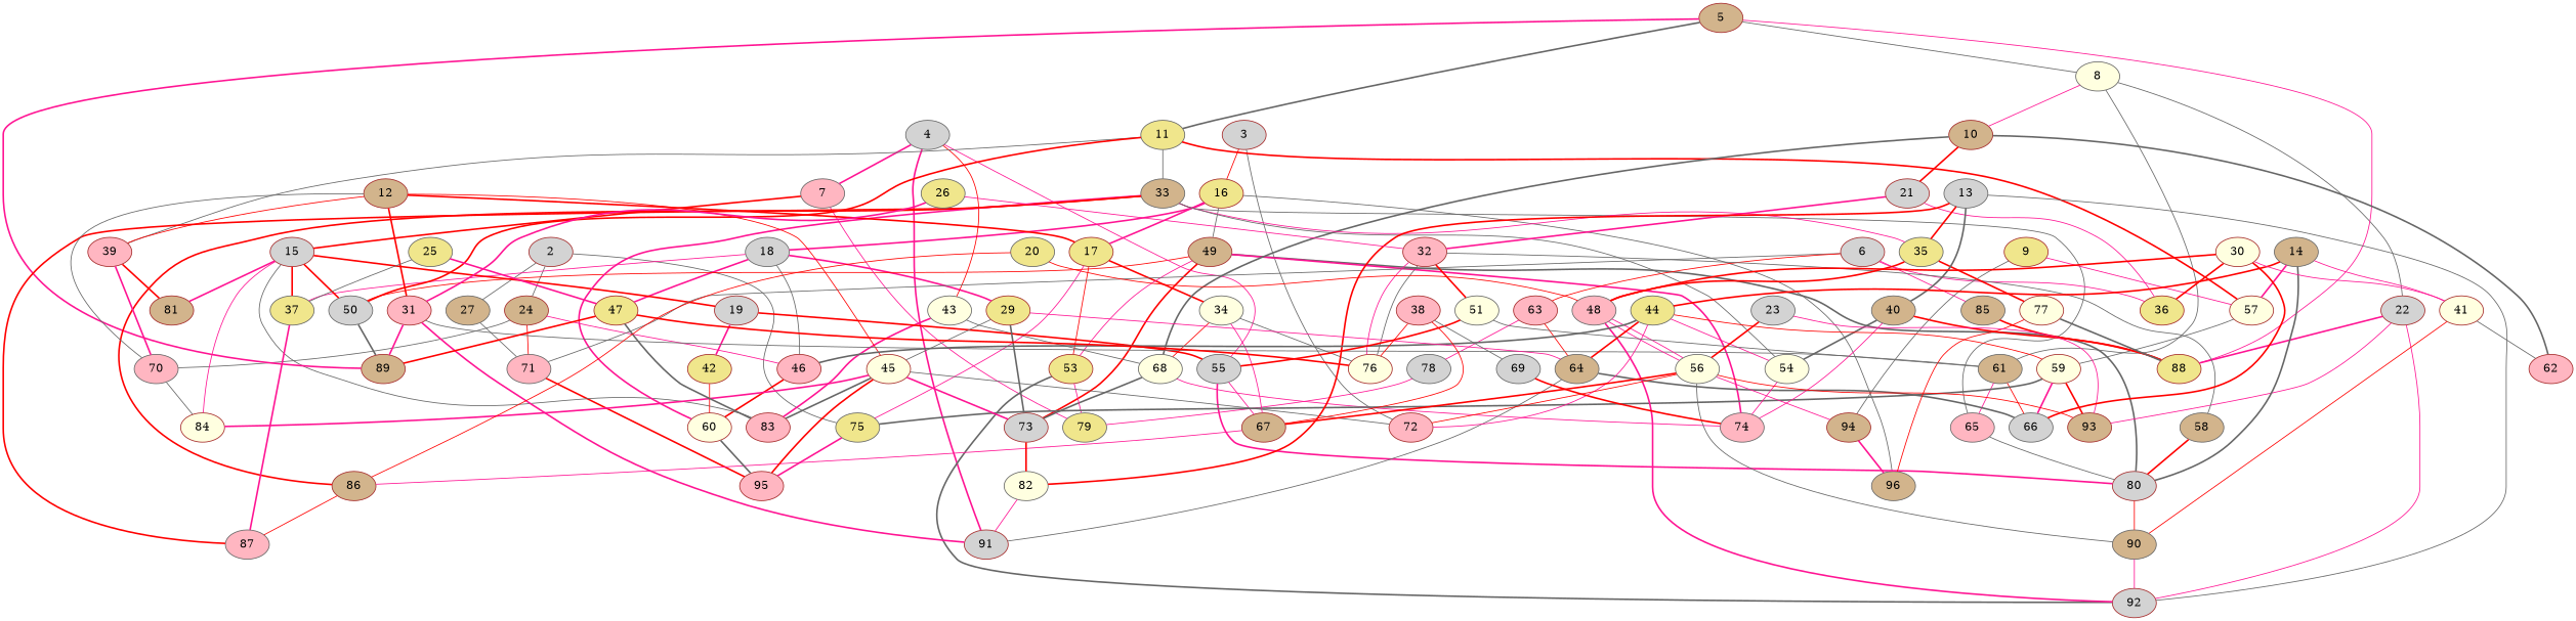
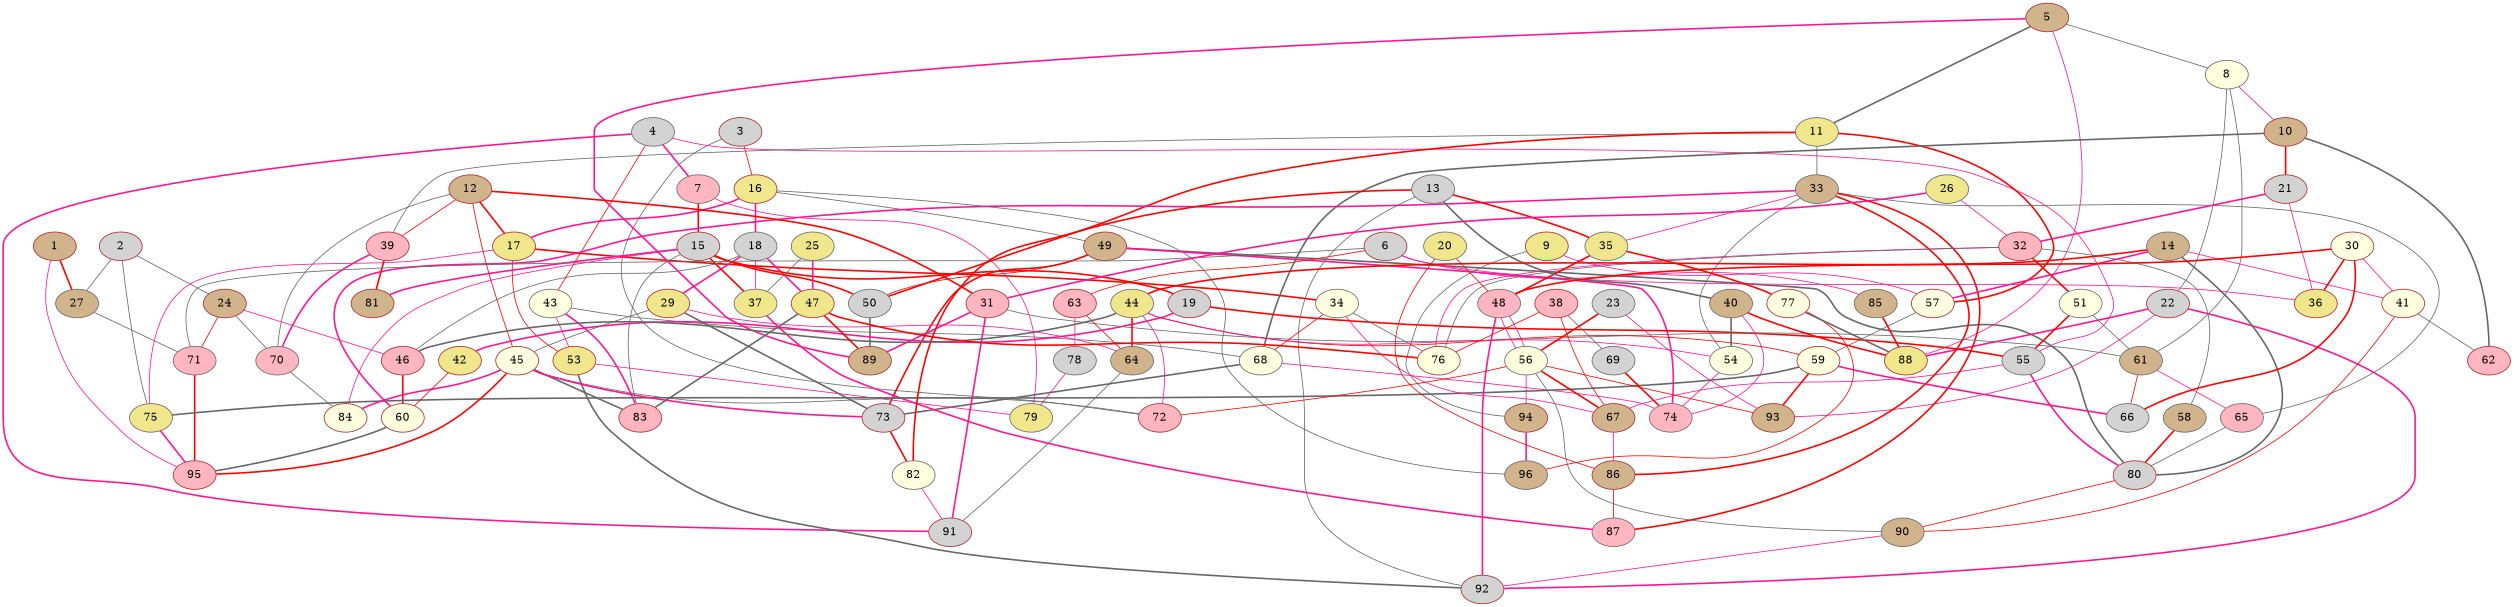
  graph {
    node [color=brown fillcolor=tan style=filled]
    edge [color=deeppink style=solid]
    27 [color=gray40]
+   1
    95 [fillcolor=lightpink]
    71 [color=gray40 fillcolor=lightpink]
    2 [fillcolor=lightgrey]
    24
    75 [color=gray40 fillcolor=khaki]
    70 [color=gray40 fillcolor=lightpink]
    46 [fillcolor=lightpink]
    3 [fillcolor=lightgrey]
    16 [fillcolor=khaki]
    72 [fillcolor=lightpink]
    17 [fillcolor=khaki]
    18 [color=gray40 fillcolor=lightgrey]
    49
    96 [color=gray40]
    4 [color=gray40 fillcolor=lightgrey]
    7 [color=gray40 fillcolor=lightpink]
    43 [color=gray40 fillcolor=lightyellow]
    55 [color=gray40 fillcolor=lightgrey]
    91 [fillcolor=lightgrey]
    15 [fillcolor=lightgrey]
    79 [color=gray40 fillcolor=khaki]
    68 [color=gray40 fillcolor=lightyellow]
    83 [fillcolor=lightpink]
    53 [fillcolor=khaki]
    80 [fillcolor=lightgrey]
    67
    8 [color=gray40 fillcolor=lightyellow]
    5
    11 [color=gray40 fillcolor=khaki]
    88 [fillcolor=khaki]
    89
    10
    22 [fillcolor=lightgrey]
    61 [color=gray40]
    57 [fillcolor=lightyellow]
    33 [color=gray40]
    39 [fillcolor=lightpink]
    50 [color=gray40 fillcolor=lightgrey]
    6 [fillcolor=lightgrey]
    36 [fillcolor=khaki]
    63 [fillcolor=lightpink]
    85 [color=gray40]
    64 [color=gray40]
    78 [color=gray40 fillcolor=lightgrey]
    81
    19 [fillcolor=lightgrey]
    37 [color=gray40 fillcolor=khaki]
    84 [fillcolor=lightyellow]
    21 [fillcolor=lightgrey]
    62 [fillcolor=lightpink]
    92 [fillcolor=lightgrey]
    93
    66 [color=gray40 fillcolor=lightgrey]
    65 [color=gray40 fillcolor=lightpink]
    9 [fillcolor=khaki]
    94
    59 [fillcolor=lightyellow]
    32 [fillcolor=lightpink]
    73 [fillcolor=lightgrey]
    74 [color=gray40 fillcolor=lightpink]
    35 [color=gray40 fillcolor=khaki]
    86
    54 [color=gray40 fillcolor=lightyellow]
    60 [fillcolor=lightyellow]
    87 [color=gray40 fillcolor=lightpink]
    12
    31 [fillcolor=lightpink]
    45 [fillcolor=lightyellow]
    34 [color=gray40 fillcolor=lightyellow]
    13 [color=gray40 fillcolor=lightgrey]
    40 [color=gray40]
    82 [color=gray40 fillcolor=lightyellow]
    48 [color=gray40 fillcolor=lightpink]
    77 [fillcolor=lightyellow]
    14 [color=gray40]
    41 [fillcolor=lightyellow]
    44 [color=gray40 fillcolor=khaki]
    90 [color=gray40]
    42 [fillcolor=khaki]
    29 [fillcolor=khaki]
    47 [fillcolor=khaki]
    76 [fillcolor=lightyellow]
    20 [color=gray40 fillcolor=khaki]
    56 [color=gray40 fillcolor=lightyellow]
    51 [color=gray40 fillcolor=lightyellow]
    58 [color=gray40]
    23 [color=gray40 fillcolor=lightgrey]
    25 [color=gray40 fillcolor=khaki]
    26 [color=gray40 fillcolor=khaki]
    30 [fillcolor=lightyellow]
    38 [fillcolor=lightpink]
    69 [color=gray40 fillcolor=lightgrey]
    27 -- 71 [color=gray40]
+   1 -- 27 [color=red style=bold]
+   1 -- 95
    71 -- 95 [color=red style=bold]
    2 -- 27 [color=gray40]
    2 -- 24 [color=gray40]
    2 -- 75 [color=gray40]
    24 -- 71 [color=red]
    24 -- 70 [color=gray40]
    24 -- 46
    75 -- 95 [style=bold]
    70 -- 84 [color=gray40]
    46 -- 60 [color=red style=bold]
    3 -- 16 [color=red]
    3 -- 72 [color=gray40]
    16 -- 17 [style=bold]
    16 -- 18 [style=bold]
    16 -- 49 [color=gray40]
    16 -- 96 [color=gray40]
    17 -- 75
    17 -- 53 [color=red]
    17 -- 34 [color=red style=bold]
    18 -- 46 [color=gray40]
    18 -- 37
    18 -- 29 [style=bold]
    18 -- 47 [style=bold]
    49 -- 80 [color=gray40 style=bold]
    49 -- 50 [color=red]
    49 -- 73 [color=red style=bold]
    49 -- 74 [style=bold]
    4 -- 7 [style=bold]
    4 -- 43 [color=red]
    4 -- 55
    4 -- 91 [style=bold]
    7 -- 15 [color=red style=bold]
    7 -- 79
    43 -- 68 [color=gray40]
    43 -- 83 [style=bold]
-   49 -- 53
+   43 -- 53
    55 -- 80 [style=bold]
    55 -- 67
    15 -- 83 [color=gray40]
    15 -- 50 [color=red style=bold]
    15 -- 81 [style=bold]
    15 -- 19 [color=red style=bold]
    15 -- 37 [color=red style=bold]
    15 -- 84
    68 -- 73 [color=gray40 style=bold]
    68 -- 74
    53 -- 79
    53 -- 92 [color=gray40 style=bold]
    80 -- 90 [color=red]
    67 -- 86
    8 -- 10
    8 -- 22 [color=gray40]
    8 -- 61 [color=gray40]
    5 -- 8 [color=gray40]
    5 -- 11 [color=gray40 style=bold]
    5 -- 88
    5 -- 89 [style=bold]
    11 -- 57 [color=red style=bold]
    11 -- 33 [color=gray40]
    11 -- 39 [color=gray40]
    11 -- 50 [color=red style=bold]
    10 -- 68 [color=gray40 style=bold]
    10 -- 21 [color=red style=bold]
    10 -- 62 [color=gray40 style=bold]
    22 -- 88 [style=bold]
-   22 -- 92
+   22 -- 92 [style=bold]
    22 -- 93
    61 -- 66 [color=red]
    61 -- 65
    57 -- 59 [color=gray40]
    33 -- 65 [color=gray40]
    33 -- 35
    33 -- 86 [color=red style=bold]
    33 -- 54 [color=gray40]
    33 -- 60 [style=bold]
    33 -- 87 [color=red style=bold]
    39 -- 70 [style=bold]
    39 -- 81 [color=red style=bold]
    50 -- 89 [color=gray40 style=bold]
    6 -- 71 [color=gray40]
    6 -- 36
    6 -- 63 [color=red]
    6 -- 85
    63 -- 64 [color=red]
    63 -- 78
    85 -- 88 [color=red style=bold]
    64 -- 91 [color=gray40]
-   64 -- 66 [color=gray40 style=bold]
    78 -- 79
    19 -- 55 [color=red style=bold]
    19 -- 42 [style=bold]
    37 -- 87 [style=bold]
    21 -- 36
    21 -- 32 [style=bold]
    65 -- 80 [color=gray40]
    9 -- 57
    9 -- 94 [color=gray40]
    94 -- 96 [style=bold]
    59 -- 75 [color=gray40 style=bold]
    59 -- 93 [color=red style=bold]
    59 -- 66 [style=bold]
    32 -- 76
    32 -- 76 [color=gray40]
    32 -- 51 [color=red style=bold]
    32 -- 58 [color=gray40]
    73 -- 82 [color=red style=bold]
    35 -- 48 [color=red style=bold]
    35 -- 77 [color=red style=bold]
    86 -- 87 [color=red]
    54 -- 74
    60 -- 95 [color=gray40 style=bold]
    12 -- 70 [color=gray40]
    12 -- 17 [color=red style=bold]
    12 -- 39 [color=red]
    12 -- 31 [color=red style=bold]
    12 -- 45 [color=red]
    31 -- 91 [style=bold]
    31 -- 89 [style=bold]
    31 -- 61 [color=gray40]
    45 -- 95 [color=red style=bold]
    45 -- 72 [color=gray40]
    45 -- 83 [color=gray40 style=bold]
    45 -- 84 [style=bold]
    45 -- 73 [style=bold]
    34 -- 68 [color=red]
    34 -- 67
    34 -- 76 [color=gray40]
    13 -- 92 [color=gray40]
    13 -- 35 [color=red style=bold]
    13 -- 40 [color=gray40 style=bold]
    13 -- 82 [color=red style=bold]
    40 -- 88 [color=red style=bold]
    40 -- 74
    40 -- 54 [color=gray40 style=bold]
    82 -- 91
    48 -- 92 [style=bold]
    48 -- 56
    48 -- 56
    77 -- 96 [color=red]
    77 -- 88 [color=gray40 style=bold]
    14 -- 80 [color=gray40 style=bold]
    14 -- 57 [style=bold]
    14 -- 41
    14 -- 44 [color=red style=bold]
    41 -- 62 [color=gray40]
    41 -- 90 [color=red]
    44 -- 46 [color=gray40 style=bold]
    44 -- 72
    44 -- 64 [color=red style=bold]
    44 -- 59 [color=red]
    44 -- 54
    90 -- 92
    42 -- 60 [color=red]
    29 -- 64
    29 -- 73 [color=gray40 style=bold]
    29 -- 45 [color=gray40]
    47 -- 83 [color=gray40 style=bold]
    47 -- 89 [color=red style=bold]
    47 -- 76 [color=red style=bold]
    20 -- 86 [color=red]
    20 -- 48 [color=red]
    56 -- 72 [color=red]
    56 -- 67 [color=red style=bold]
    56 -- 93 [color=red]
    56 -- 94
    56 -- 90 [color=gray40]
    51 -- 55 [color=red style=bold]
    51 -- 61 [color=gray40]
    58 -- 80 [color=red style=bold]
    23 -- 93
    23 -- 56 [color=red style=bold]
    25 -- 37 [color=gray40]
    25 -- 47 [style=bold]
    26 -- 32
    26 -- 31 [style=bold]
    30 -- 36 [color=red style=bold]
    30 -- 66 [color=red style=bold]
    30 -- 48 [color=red style=bold]
    30 -- 41
    38 -- 67 [color=red]
    38 -- 76 [color=red]
    38 -- 69 [color=gray40]
    69 -- 74 [color=red style=bold]
  }
